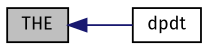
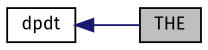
  digraph {
    rankdir=LR
    fontname="Fira Sans"
    node [color=black fontname="Fira Sans" fontsize=10 shape=record]
    n1 [fillcolor=grey75 fontcolor=black height=0.2 label=THE style=filled width=0.4]
    n2 [height=0.2 label=dpdt width=0.4]
-   n1 -> n2 [color=midnightblue dir=back fontname="Fira Sans" fontsize=10 labelfontname=FreeSans labelfontsize=10 style=solid]
+   n2 -> n1 [color=midnightblue dir=back fontname="Fira Sans" fontsize=10 labelfontname=FreeSans labelfontsize=10 style=solid]
  }
